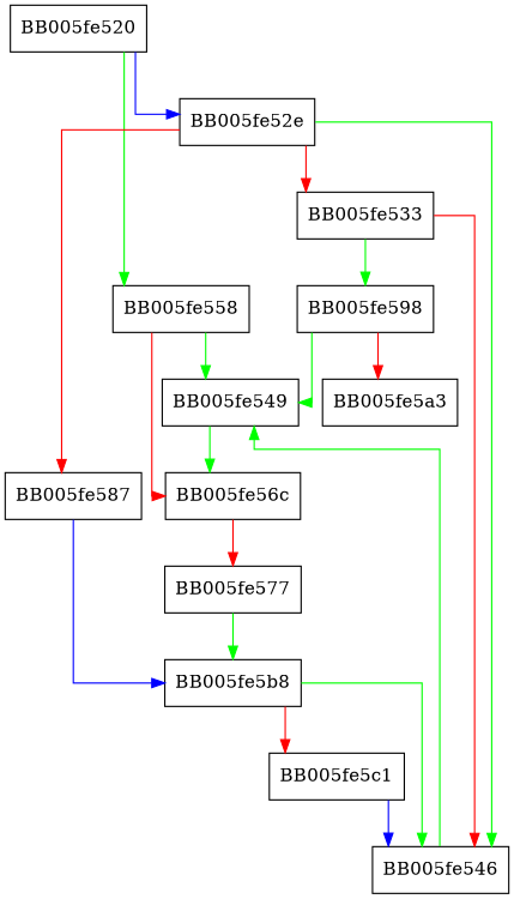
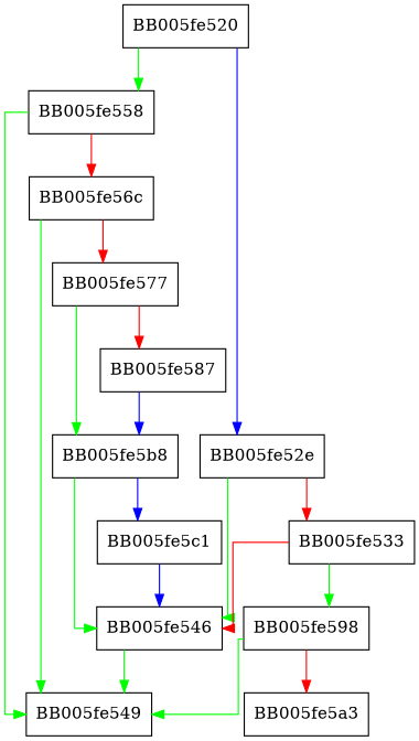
  digraph {
    splines=ortho
    node [shape=box]
    edge [color=green]
    BB005fe520
    BB005fe558
    BB005fe52e
    BB005fe549
    BB005fe56c
    BB005fe546
    BB005fe533
    BB005fe577
    BB005fe598
    BB005fe5a3
    BB005fe5b8
    BB005fe587
    BB005fe5c1
    BB005fe520 -> BB005fe558
    BB005fe520 -> BB005fe52e [color=blue]
    BB005fe558 -> BB005fe549
    BB005fe558 -> BB005fe56c [color=red]
    BB005fe52e -> BB005fe546
    BB005fe52e -> BB005fe533 [color=red]
-   BB005fe549 -> BB005fe56c
+   BB005fe56c -> BB005fe549
    BB005fe56c -> BB005fe577 [color=red]
    BB005fe546 -> BB005fe549
    BB005fe533 -> BB005fe546 [color=red]
    BB005fe533 -> BB005fe598
    BB005fe577 -> BB005fe5b8
-   BB005fe52e -> BB005fe587 [color=red]
+   BB005fe577 -> BB005fe587 [color=red]
    BB005fe598 -> BB005fe549
    BB005fe598 -> BB005fe5a3 [color=red]
    BB005fe5b8 -> BB005fe546
-   BB005fe5b8 -> BB005fe5c1 [color=red]
+   BB005fe5b8 -> BB005fe5c1 [color=blue]
    BB005fe587 -> BB005fe5b8 [color=blue]
    BB005fe5c1 -> BB005fe546 [color=blue]
  }
